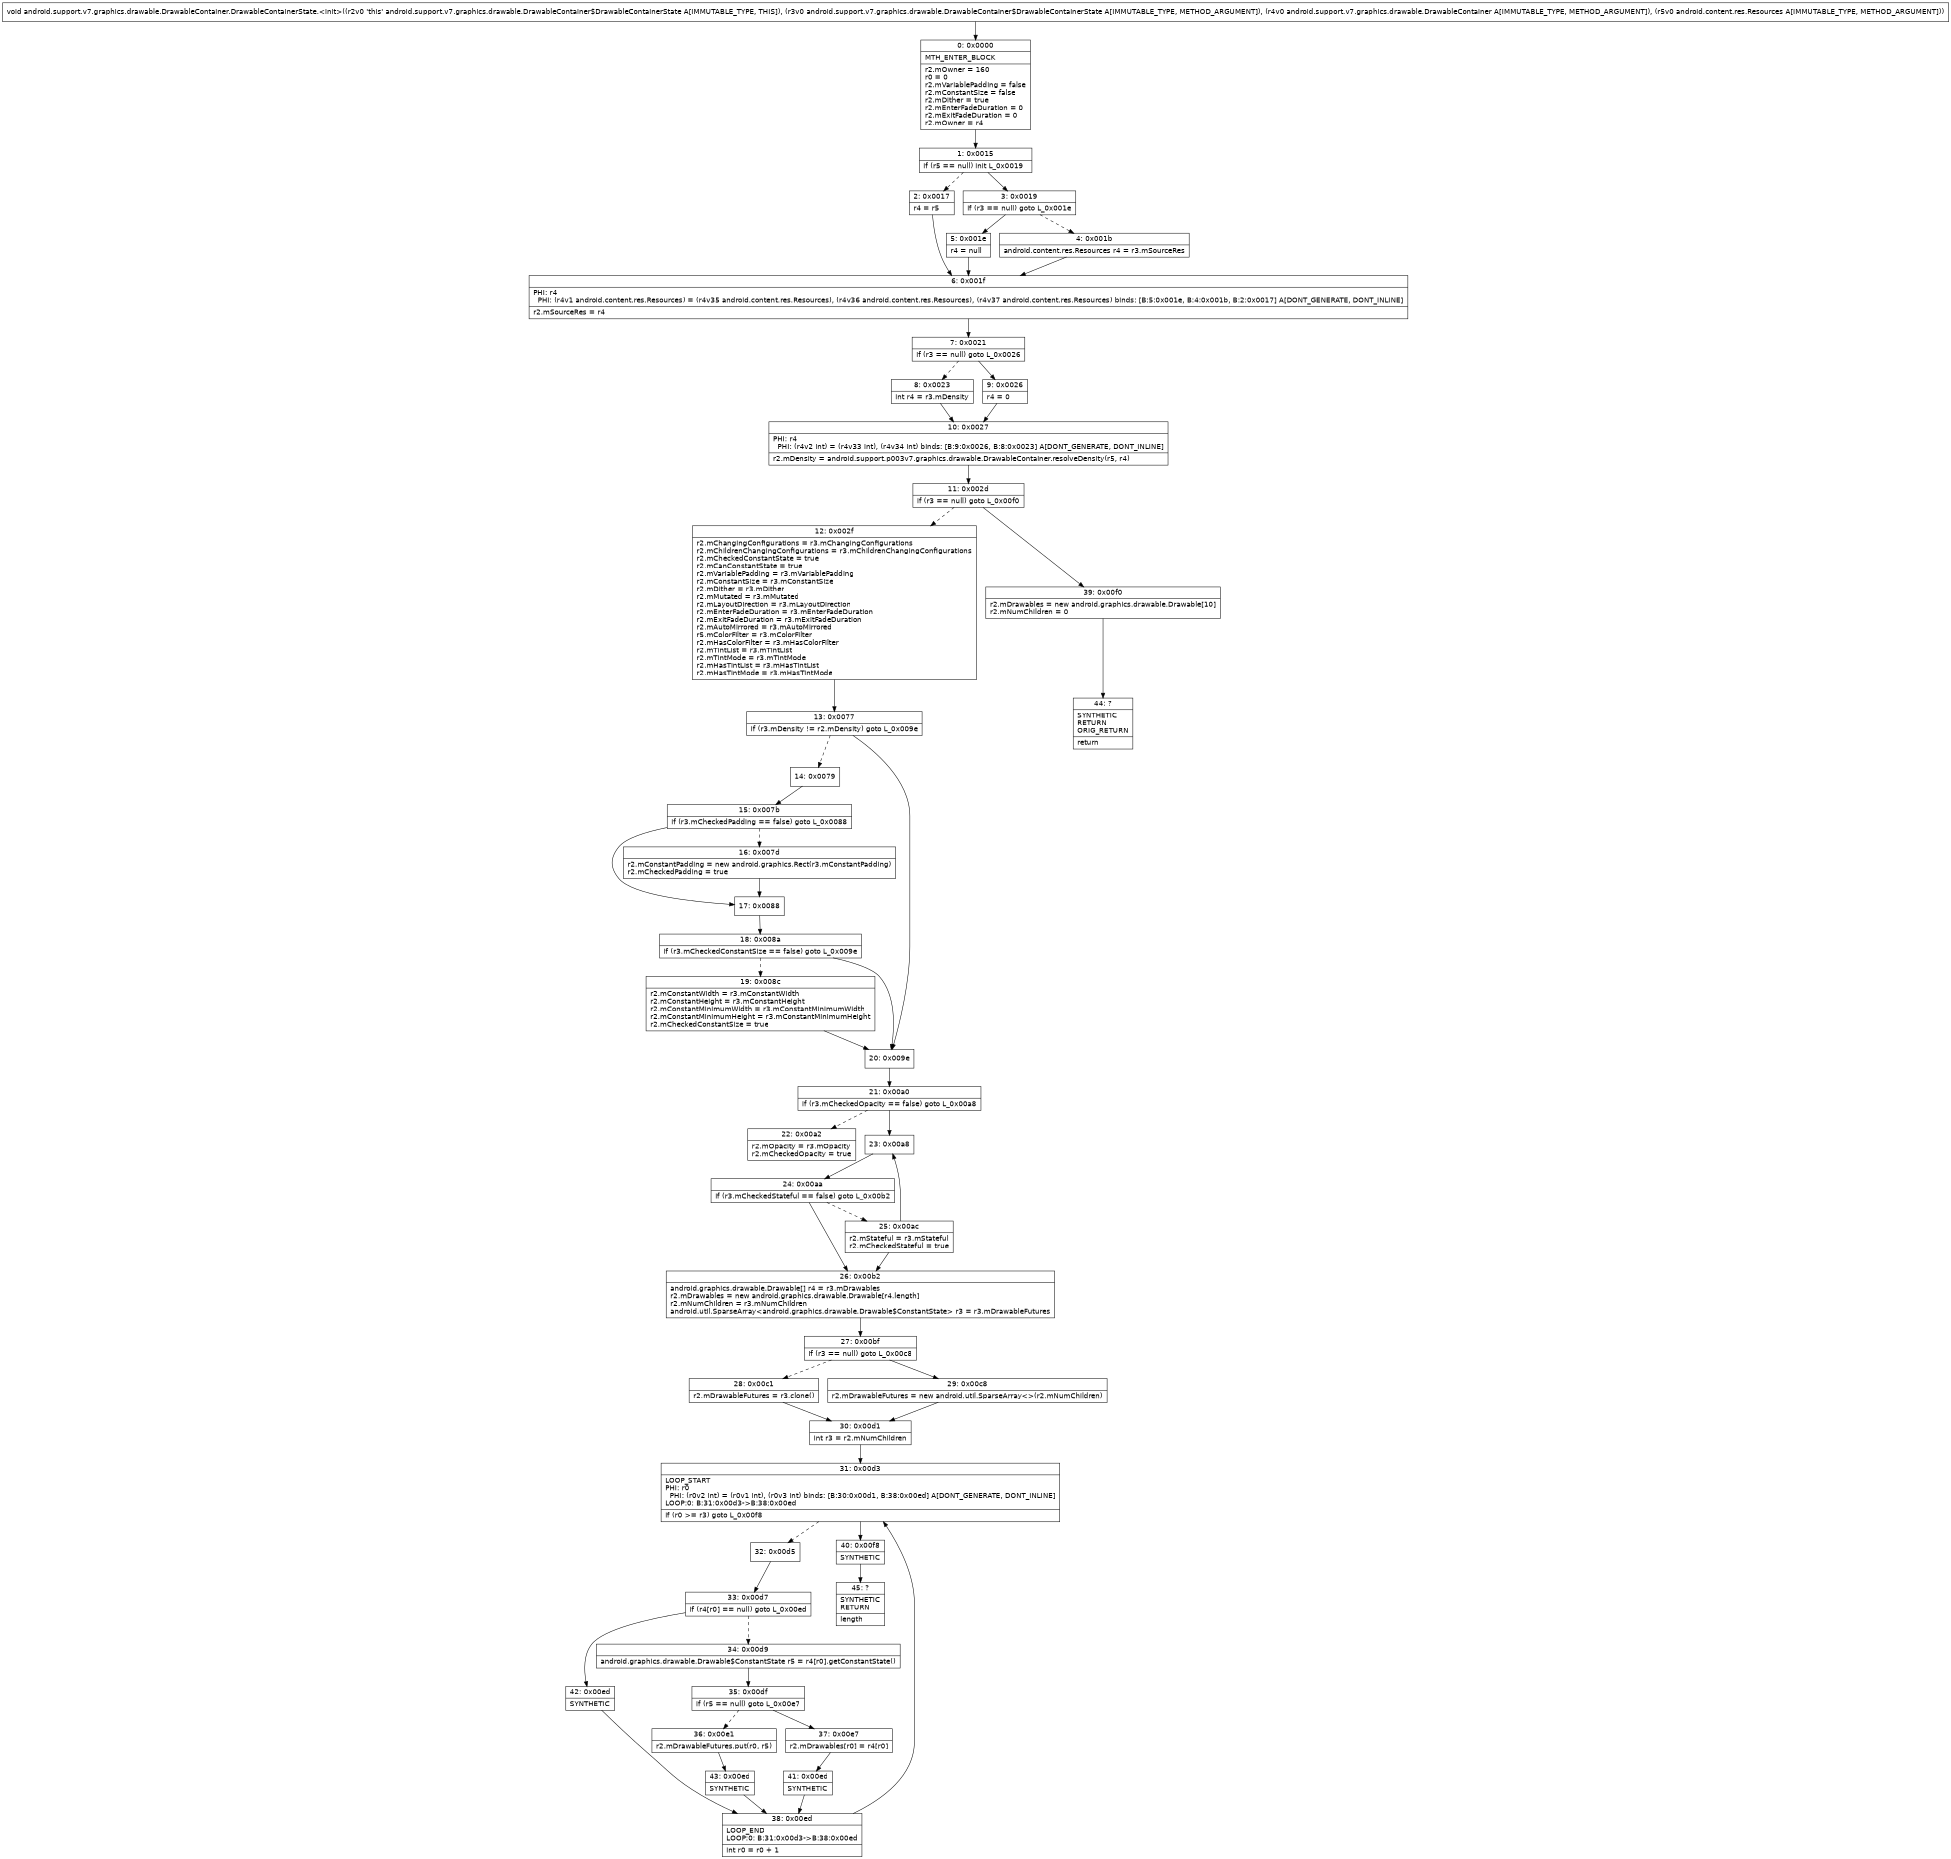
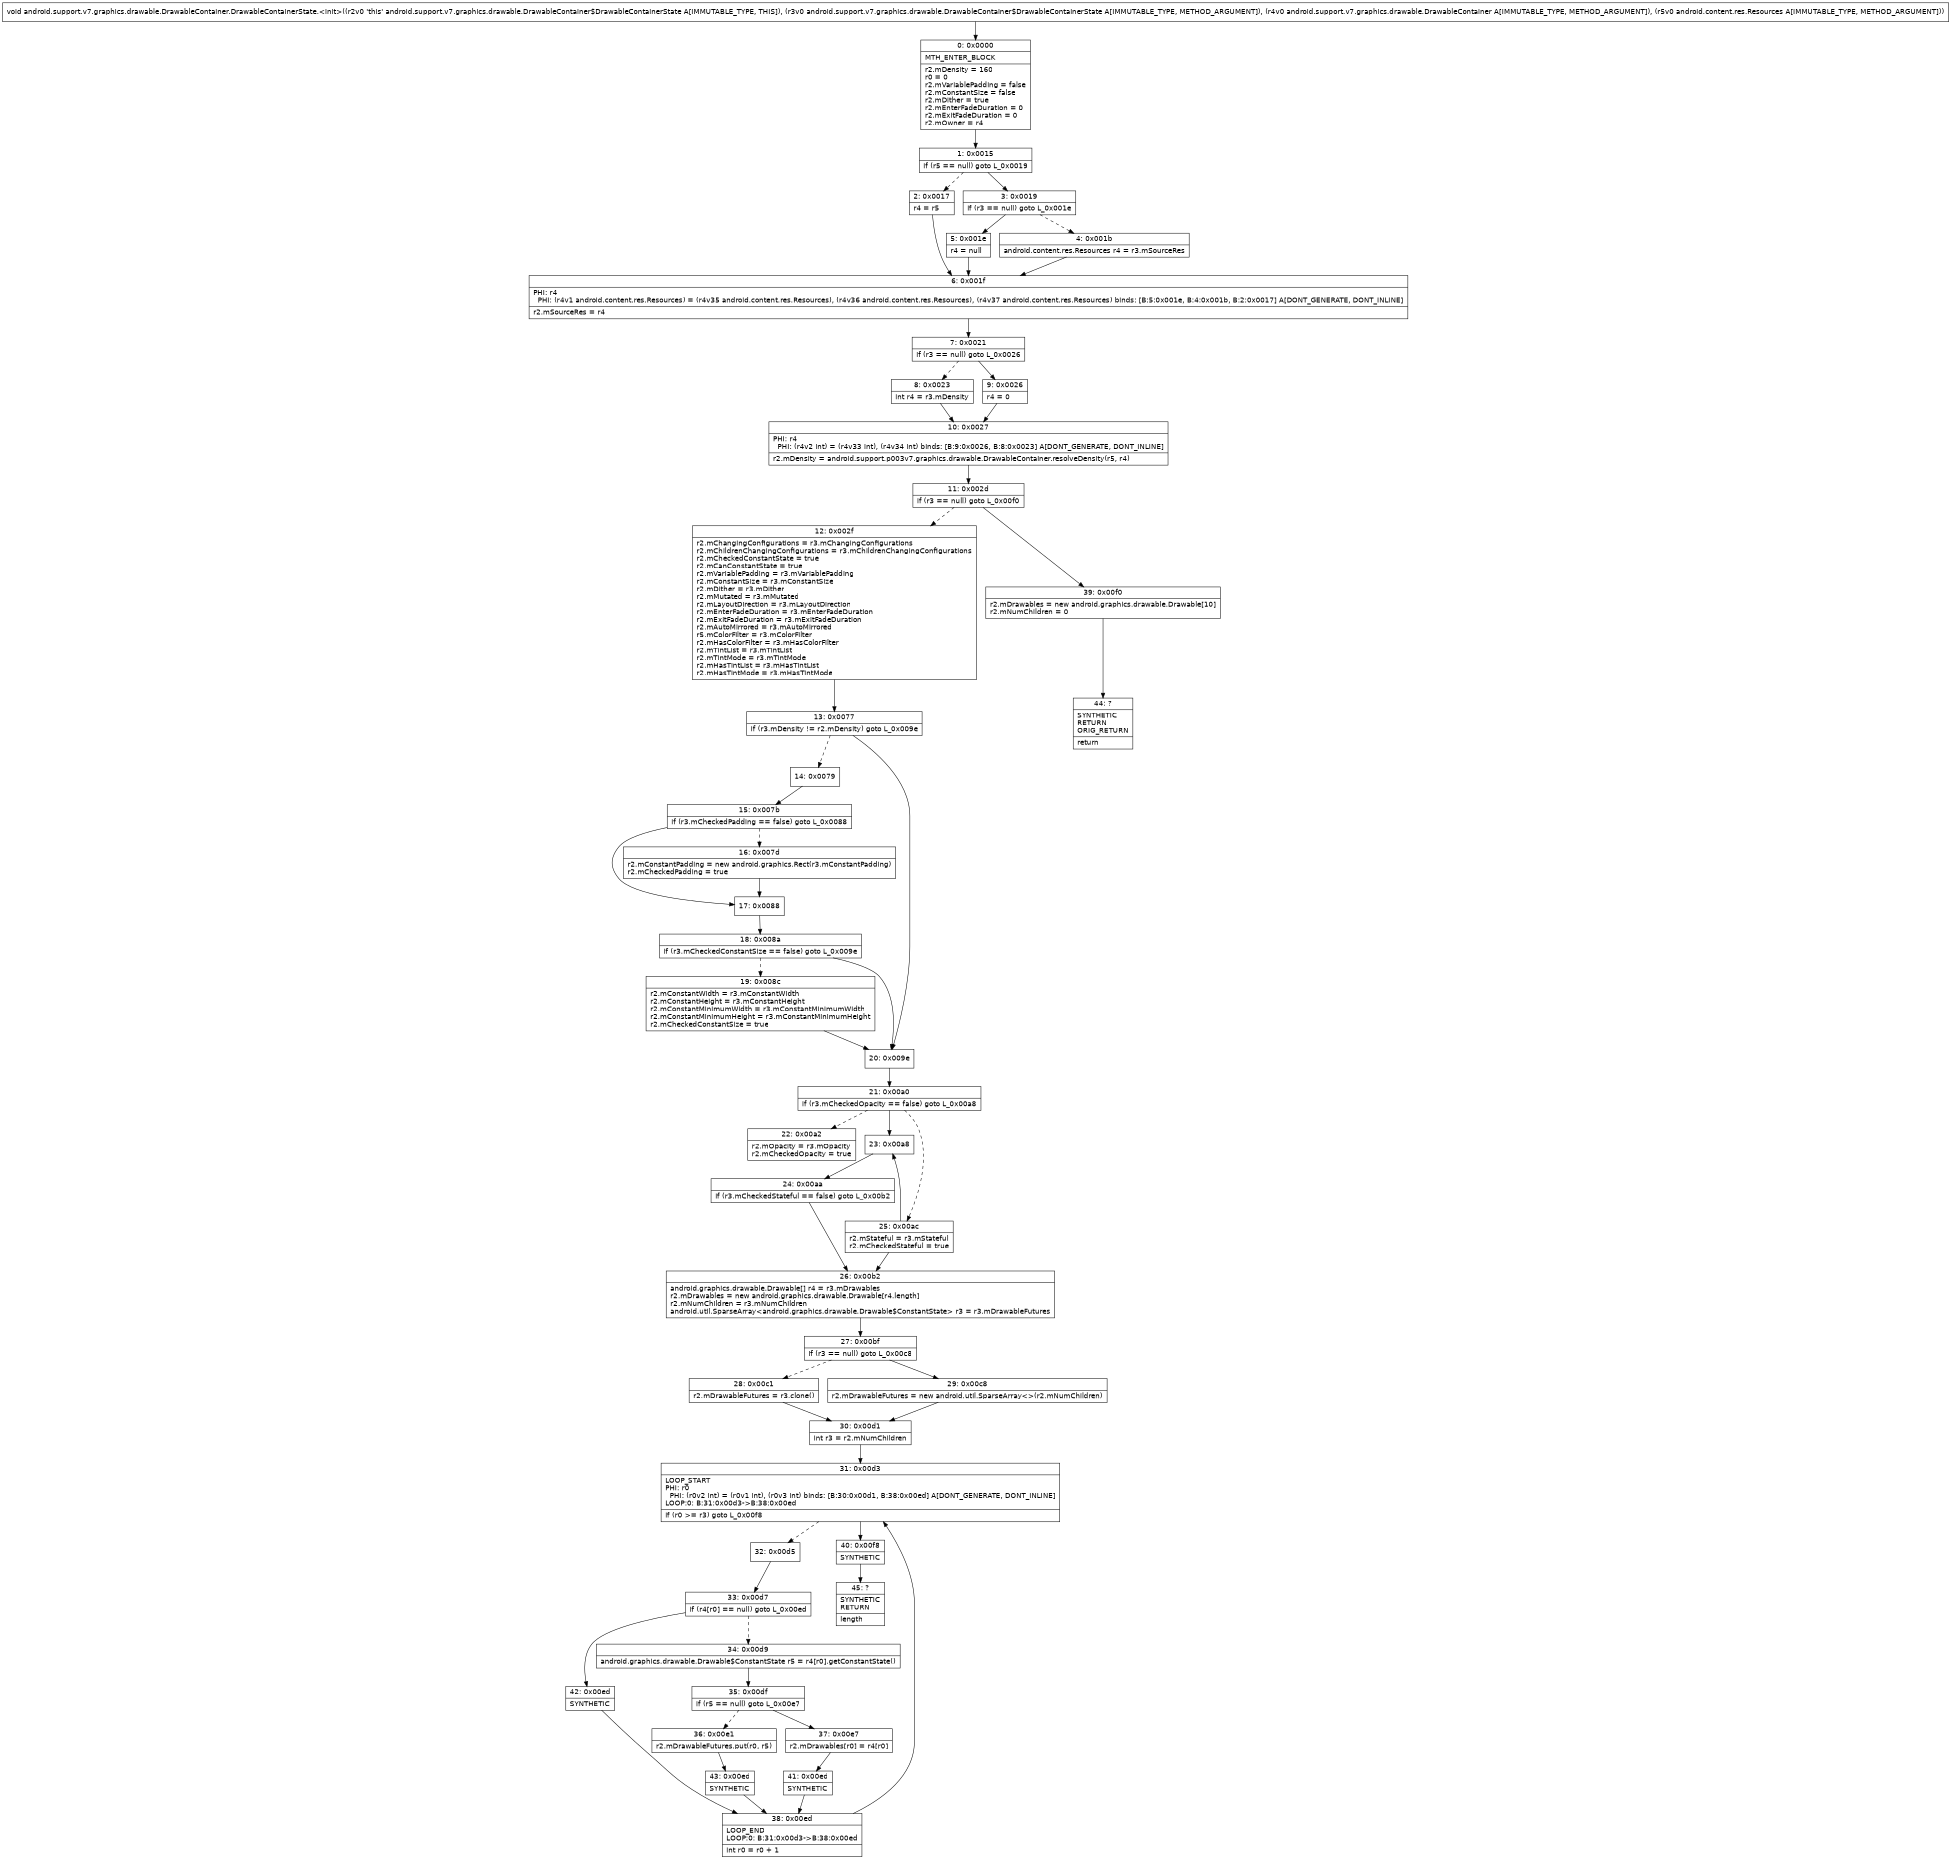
  digraph {
    fontname="DejaVu Sans"
    node [fontname="DejaVu Sans" shape=record]
    edge [fontname="DejaVu Sans"]
-   n1 [label="{0\:\ 0x0000|MTH_ENTER_BLOCK\l|r2.mOwner = 160\lr0 = 0\lr2.mVariablePadding = false\lr2.mConstantSize = false\lr2.mDither = true\lr2.mEnterFadeDuration = 0\lr2.mExitFadeDuration = 0\lr2.mOwner = r4\l}"]
-   n2 [label="{1\:\ 0x0015|if (r5 == null) init L_0x0019\l}"]
+   n1 [label="{0\:\ 0x0000|MTH_ENTER_BLOCK\l|r2.mDensity = 160\lr0 = 0\lr2.mVariablePadding = false\lr2.mConstantSize = false\lr2.mDither = true\lr2.mEnterFadeDuration = 0\lr2.mExitFadeDuration = 0\lr2.mOwner = r4\l}"]
+   n2 [label="{1\:\ 0x0015|if (r5 == null) goto L_0x0019\l}"]
    n3 [label="{2\:\ 0x0017|r4 = r5\l}"]
    n4 [label="{3\:\ 0x0019|if (r3 == null) goto L_0x001e\l}"]
    n5 [label="{6\:\ 0x001f|PHI: r4 \l  PHI: (r4v1 android.content.res.Resources) = (r4v35 android.content.res.Resources), (r4v36 android.content.res.Resources), (r4v37 android.content.res.Resources) binds: [B:5:0x001e, B:4:0x001b, B:2:0x0017] A[DONT_GENERATE, DONT_INLINE]\l|r2.mSourceRes = r4\l}"]
    n6 [label="{4\:\ 0x001b|android.content.res.Resources r4 = r3.mSourceRes\l}"]
    n7 [label="{5\:\ 0x001e|r4 = null\l}"]
    n8 [label="{7\:\ 0x0021|if (r3 == null) goto L_0x0026\l}"]
    n9 [label="{8\:\ 0x0023|int r4 = r3.mDensity\l}"]
    n10 [label="{9\:\ 0x0026|r4 = 0\l}"]
    n11 [label="{10\:\ 0x0027|PHI: r4 \l  PHI: (r4v2 int) = (r4v33 int), (r4v34 int) binds: [B:9:0x0026, B:8:0x0023] A[DONT_GENERATE, DONT_INLINE]\l|r2.mDensity = android.support.p003v7.graphics.drawable.DrawableContainer.resolveDensity(r5, r4)\l}"]
    n12 [label="{11\:\ 0x002d|if (r3 == null) goto L_0x00f0\l}"]
    n13 [label="{12\:\ 0x002f|r2.mChangingConfigurations = r3.mChangingConfigurations\lr2.mChildrenChangingConfigurations = r3.mChildrenChangingConfigurations\lr2.mCheckedConstantState = true\lr2.mCanConstantState = true\lr2.mVariablePadding = r3.mVariablePadding\lr2.mConstantSize = r3.mConstantSize\lr2.mDither = r3.mDither\lr2.mMutated = r3.mMutated\lr2.mLayoutDirection = r3.mLayoutDirection\lr2.mEnterFadeDuration = r3.mEnterFadeDuration\lr2.mExitFadeDuration = r3.mExitFadeDuration\lr2.mAutoMirrored = r3.mAutoMirrored\lr5.mColorFilter = r3.mColorFilter\lr2.mHasColorFilter = r3.mHasColorFilter\lr2.mTintList = r3.mTintList\lr2.mTintMode = r3.mTintMode\lr2.mHasTintList = r3.mHasTintList\lr2.mHasTintMode = r3.mHasTintMode\l}"]
    n14 [label="{39\:\ 0x00f0|r2.mDrawables = new android.graphics.drawable.Drawable[10]\lr2.mNumChildren = 0\l}"]
    n15 [label="{13\:\ 0x0077|if (r3.mDensity != r2.mDensity) goto L_0x009e\l}"]
    n16 [label="{44\:\ ?|SYNTHETIC\lRETURN\lORIG_RETURN\l|return\l}"]
    n17 [label="{14\:\ 0x0079}"]
    n18 [label="{20\:\ 0x009e}"]
    n19 [label="{15\:\ 0x007b|if (r3.mCheckedPadding == false) goto L_0x0088\l}"]
    n20 [label="{21\:\ 0x00a0|if (r3.mCheckedOpacity == false) goto L_0x00a8\l}"]
    n21 [label="{16\:\ 0x007d|r2.mConstantPadding = new android.graphics.Rect(r3.mConstantPadding)\lr2.mCheckedPadding = true\l}"]
    n22 [label="{17\:\ 0x0088}"]
    n23 [label="{18\:\ 0x008a|if (r3.mCheckedConstantSize == false) goto L_0x009e\l}"]
    n24 [label="{19\:\ 0x008c|r2.mConstantWidth = r3.mConstantWidth\lr2.mConstantHeight = r3.mConstantHeight\lr2.mConstantMinimumWidth = r3.mConstantMinimumWidth\lr2.mConstantMinimumHeight = r3.mConstantMinimumHeight\lr2.mCheckedConstantSize = true\l}"]
    n25 [label="{22\:\ 0x00a2|r2.mOpacity = r3.mOpacity\lr2.mCheckedOpacity = true\l}"]
    n26 [label="{23\:\ 0x00a8}"]
    n27 [label="{24\:\ 0x00aa|if (r3.mCheckedStateful == false) goto L_0x00b2\l}"]
    n28 [label="{25\:\ 0x00ac|r2.mStateful = r3.mStateful\lr2.mCheckedStateful = true\l}"]
    n29 [label="{26\:\ 0x00b2|android.graphics.drawable.Drawable[] r4 = r3.mDrawables\lr2.mDrawables = new android.graphics.drawable.Drawable[r4.length]\lr2.mNumChildren = r3.mNumChildren\landroid.util.SparseArray\<android.graphics.drawable.Drawable$ConstantState\> r3 = r3.mDrawableFutures\l}"]
    n30 [label="{27\:\ 0x00bf|if (r3 == null) goto L_0x00c8\l}"]
    n31 [label="{28\:\ 0x00c1|r2.mDrawableFutures = r3.clone()\l}"]
    n32 [label="{29\:\ 0x00c8|r2.mDrawableFutures = new android.util.SparseArray\<\>(r2.mNumChildren)\l}"]
    n33 [label="{30\:\ 0x00d1|int r3 = r2.mNumChildren\l}"]
    n34 [label="{31\:\ 0x00d3|LOOP_START\lPHI: r0 \l  PHI: (r0v2 int) = (r0v1 int), (r0v3 int) binds: [B:30:0x00d1, B:38:0x00ed] A[DONT_GENERATE, DONT_INLINE]\lLOOP:0: B:31:0x00d3\-\>B:38:0x00ed\l|if (r0 \>= r3) goto L_0x00f8\l}"]
    n35 [label="{32\:\ 0x00d5}"]
    n36 [label="{40\:\ 0x00f8|SYNTHETIC\l}"]
    n37 [label="{33\:\ 0x00d7|if (r4[r0] == null) goto L_0x00ed\l}"]
    n38 [label="{45\:\ ?|SYNTHETIC\lRETURN\l|length\l}"]
    n39 [label="{34\:\ 0x00d9|android.graphics.drawable.Drawable$ConstantState r5 = r4[r0].getConstantState()\l}"]
    n40 [label="{42\:\ 0x00ed|SYNTHETIC\l}"]
    n41 [label="{35\:\ 0x00df|if (r5 == null) goto L_0x00e7\l}"]
    n42 [label="{38\:\ 0x00ed|LOOP_END\lLOOP:0: B:31:0x00d3\-\>B:38:0x00ed\l|int r0 = r0 + 1\l}"]
    n43 [label="{36\:\ 0x00e1|r2.mDrawableFutures.put(r0, r5)\l}"]
    n44 [label="{37\:\ 0x00e7|r2.mDrawables[r0] = r4[r0]\l}"]
    n45 [label="{43\:\ 0x00ed|SYNTHETIC\l}"]
    n46 [label="{41\:\ 0x00ed|SYNTHETIC\l}"]
    n47 [label="{void android.support.v7.graphics.drawable.DrawableContainer.DrawableContainerState.\<init\>((r2v0 'this' android.support.v7.graphics.drawable.DrawableContainer$DrawableContainerState A[IMMUTABLE_TYPE, THIS]), (r3v0 android.support.v7.graphics.drawable.DrawableContainer$DrawableContainerState A[IMMUTABLE_TYPE, METHOD_ARGUMENT]), (r4v0 android.support.v7.graphics.drawable.DrawableContainer A[IMMUTABLE_TYPE, METHOD_ARGUMENT]), (r5v0 android.content.res.Resources A[IMMUTABLE_TYPE, METHOD_ARGUMENT])) }"]
    n1 -> n2
    n2 -> n3 [style=dashed]
    n2 -> n4
    n3 -> n5
    n4 -> n6 [style=dashed]
    n4 -> n7
    n5 -> n8
    n6 -> n5
    n7 -> n5
    n8 -> n9 [style=dashed]
    n8 -> n10
    n9 -> n11
    n10 -> n11
    n11 -> n12
    n12 -> n13 [style=dashed]
    n12 -> n14
    n13 -> n15
    n14 -> n16
    n15 -> n17 [style=dashed]
    n15 -> n18
    n17 -> n19
    n18 -> n20
    n19 -> n21 [style=dashed]
    n19 -> n22
    n20 -> n25 [style=dashed]
    n20 -> n26
    n21 -> n22
    n22 -> n23
    n23 -> n18
    n23 -> n24 [style=dashed]
    n24 -> n18
    n26 -> n27
-   n27 -> n28 [style=dashed]
+   n20 -> n28 [style=dashed]
    n27 -> n29
    n28 -> n26
    n28 -> n29
    n29 -> n30
    n30 -> n31 [style=dashed]
    n30 -> n32
    n31 -> n33
    n32 -> n33
    n33 -> n34
    n34 -> n35 [style=dashed]
    n34 -> n36
    n35 -> n37
    n36 -> n38
    n37 -> n39 [style=dashed]
    n37 -> n40
    n39 -> n41
    n40 -> n42
    n41 -> n43 [style=dashed]
    n41 -> n44
    n42 -> n34
    n43 -> n45
    n44 -> n46
    n45 -> n42
    n46 -> n42
    n47 -> n1
  }
